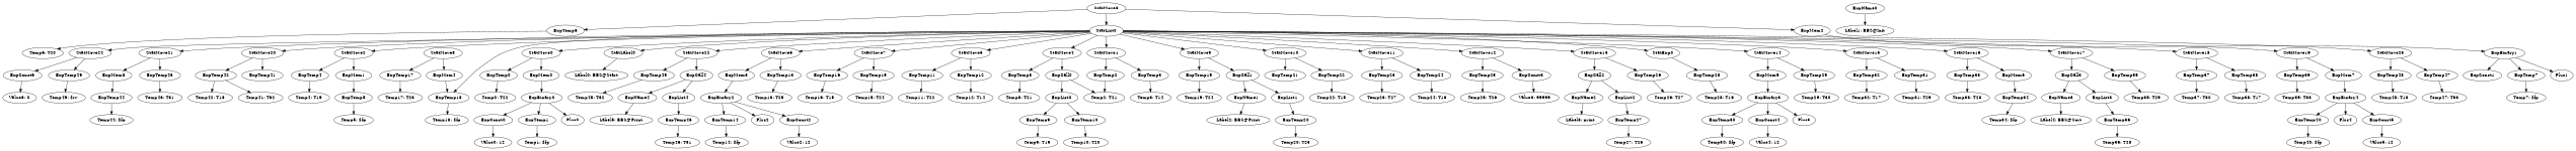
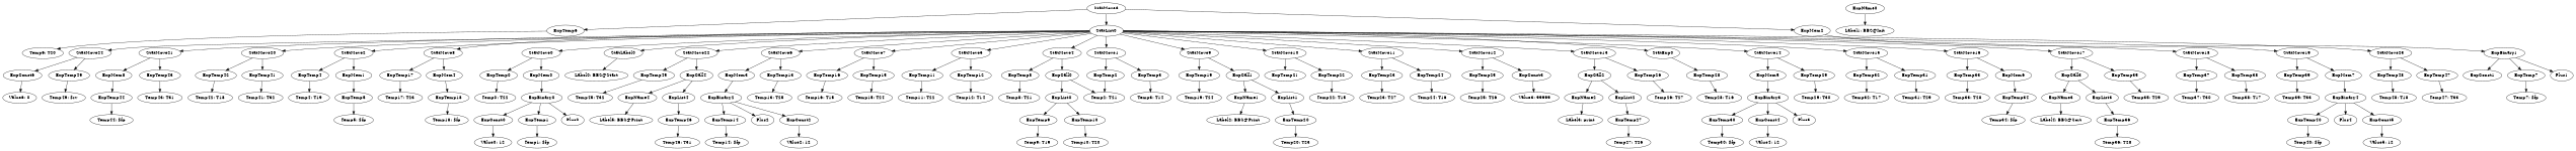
  digraph {
    ordering=out
    ExpConst6
    "Value6: 0"
    StatMove24
    ExpTemp49
    "Temp49: $rv"
    ExpTemp46
    "Temp46: T31"
    ExpName4
    "Label5: BBS@Print"
    ExpMem8
    ExpTemp44
    "Temp44: $fp"
    StatMove21
    ExpTemp43
    "Temp43: T31"
    ExpTemp42
    "Temp42: T18"
    StatMove20
    ExpTemp41
    "Temp41: T32"
    StatMove2
    ExpTemp4
    ExpMem1
    "Temp4: T19"
    ExpTemp5
    "Temp5: $fp"
    StatMove8
    ExpTemp17
    ExpMem4
    "Temp17: T23"
    ExpTemp18
    "Temp18: $fp"
    StatMove0
    ExpTemp0
    ExpMem0
    "Temp0: T22"
    ExpBinary0
    ExpConst0
    ExpTemp1
    Plus0
    ExpTemp32
    "Temp32: T17"
    ExpMem3
    ExpBinary2
    ExpTemp14
    Plus2
    ExpConst2
    "Temp14: $fp"
    "Value2: 12"
    ExpTemp37
    "Temp37: T30"
    ExpTemp19
    "Temp19: T24"
    StatLabel0
    "Label0: BBS@Start"
    ExpMem5
    ExpBinary3
    ExpTemp30
    ExpConst4
    Plus3
    "Temp30: $fp"
    "Value4: 12"
    StatMove22
    ExpTemp45
    ExpCall4
    "Temp45: T32"
    ExpList4
    StatMove6
    ExpTemp13
    "Temp13: T25"
    ExpTemp6
    "Temp6: T20"
    ExpTemp16
    "Temp16: T15"
    ExpName1
    "Label2: BBS@Print"
    ExpList0
    ExpTemp9
    ExpTemp10
    "Temp9: T19"
    "Temp10: T20"
    StatMove7
    ExpTemp15
    "Temp15: T24"
    StatMove5
    ExpTemp11
    ExpTemp12
    "Temp11: T22"
    "Temp12: T14"
    StatMove4
    ExpTemp8
    ExpCall0
    "Temp8: T21"
    "Temp2: T21"
    ExpName0
    "Label1: BBS@Init"
    "Value0: 12"
    "Temp1: $fp"
    ExpBinary1
    ExpConst1
    ExpTemp7
    Plus1
    "Temp7: $fp"
    ExpCall3
    ExpName3
    ExpList3
    "Label4: BBS@Sort"
    ExpTemp36
    "Temp36: T28"
    StatMove1
    ExpTemp2
    ExpTemp3
    "Temp3: T14"
    ExpTemp31
    "Temp31: T29"
    ExpTemp48
    "Temp48: T18"
    StatMove9
    ExpCall1
    ExpList1
    ExpTemp20
    ExpTemp34
    "Temp34: $fp"
    StatList0
    StatMove10
    StatMove11
    StatMove12
    StatMove13
    StatExp0
    StatMove14
    StatMove15
    StatMove16
    StatMove17
    StatMove18
    StatMove19
    StatMove23
    StatMove3
    ExpMem2
    ExpTemp21
    ExpTemp22
    ExpTemp23
    ExpTemp24
    ExpTemp25
    ExpConst3
    ExpCall2
    ExpTemp26
    ExpTemp28
    ExpTemp29
    ExpTemp33
    ExpMem6
    ExpTemp35
    ExpTemp38
    ExpTemp39
    ExpMem7
    ExpTemp47
    "Temp22: T15"
    "Temp23: T27"
    "Temp24: T16"
    "Temp25: T26"
    "Value3: 99999"
    ExpName2
    ExpList2
    "Temp26: T27"
    "Temp28: T16"
    "Temp29: T30"
    "Temp33: T28"
    "Temp35: T29"
    "Temp38: T17"
    "Temp39: T33"
    ExpBinary4
    "Temp47: T33"
    ExpTemp40
    Plus4
    ExpConst5
    "Temp20: T23"
    "Label3: print"
    ExpTemp27
    "Temp27: T26"
    "Temp40: $fp"
    "Value5: 12"
    ExpConst6 -> "Value6: 0"
    StatMove24 -> ExpConst6
    StatMove24 -> ExpTemp49
    ExpTemp49 -> "Temp49: $rv"
    ExpTemp46 -> "Temp46: T31"
    ExpName4 -> "Label5: BBS@Print"
    ExpMem8 -> ExpTemp44
    ExpTemp44 -> "Temp44: $fp"
    StatMove21 -> ExpMem8
    StatMove21 -> ExpTemp43
    ExpTemp43 -> "Temp43: T31"
    ExpTemp42 -> "Temp42: T18"
    StatMove20 -> ExpTemp42
    StatMove20 -> ExpTemp41
-   ExpTemp42 -> "Temp41: T32"
+   ExpTemp41 -> "Temp41: T32"
    StatMove2 -> ExpTemp4
    StatMove2 -> ExpMem1
    ExpTemp4 -> "Temp4: T19"
    ExpMem1 -> ExpTemp5
    ExpTemp5 -> "Temp5: $fp"
    StatMove8 -> ExpTemp17
    StatMove8 -> ExpMem4
    ExpTemp17 -> "Temp17: T23"
    ExpMem4 -> ExpTemp18
    ExpTemp18 -> "Temp18: $fp"
    StatMove0 -> ExpTemp0
    StatMove0 -> ExpMem0
    ExpTemp0 -> "Temp0: T22"
    ExpMem0 -> ExpBinary0
    ExpBinary0 -> ExpConst0
    ExpBinary0 -> ExpTemp1
    ExpBinary0 -> Plus0
    ExpConst0 -> "Value0: 12"
    ExpTemp1 -> "Temp1: $fp"
    ExpTemp32 -> "Temp32: T17"
    ExpMem3 -> ExpBinary2
    ExpBinary2 -> ExpTemp14
    ExpBinary2 -> Plus2
    ExpBinary2 -> ExpConst2
    ExpTemp14 -> "Temp14: $fp"
    ExpConst2 -> "Value2: 12"
    ExpTemp37 -> "Temp37: T30"
    ExpTemp19 -> "Temp19: T24"
    StatLabel0 -> "Label0: BBS@Start"
    ExpMem5 -> ExpBinary3
    ExpBinary3 -> ExpTemp30
    ExpBinary3 -> ExpConst4
    ExpBinary3 -> Plus3
    ExpTemp30 -> "Temp30: $fp"
    ExpConst4 -> "Value4: 12"
    StatMove22 -> ExpTemp45
    StatMove22 -> ExpCall4
    ExpTemp45 -> "Temp45: T32"
    ExpCall4 -> ExpName4
    ExpCall4 -> ExpList4
    ExpList4 -> ExpTemp46
    StatMove6 -> ExpMem3
    StatMove6 -> ExpTemp13
    ExpTemp13 -> "Temp13: T25"
    ExpTemp6 -> "Temp6: T20"
    ExpTemp16 -> "Temp16: T15"
    ExpName1 -> "Label2: BBS@Print"
    ExpList0 -> ExpTemp9
    ExpList0 -> ExpTemp10
    ExpTemp9 -> "Temp9: T19"
    ExpTemp10 -> "Temp10: T20"
    StatMove7 -> ExpTemp16
    StatMove7 -> ExpTemp15
    ExpTemp15 -> "Temp15: T24"
    StatMove5 -> ExpTemp11
    StatMove5 -> ExpTemp12
    ExpTemp11 -> "Temp11: T22"
    ExpTemp12 -> "Temp12: T14"
    StatMove4 -> ExpTemp8
    StatMove4 -> ExpCall0
    ExpTemp8 -> "Temp8: T21"
    ExpCall0 -> ExpList0
    ExpCall0 -> "Temp2: T21"
    ExpName0 -> "Label1: BBS@Init"
    ExpBinary1 -> ExpConst1
    ExpBinary1 -> ExpTemp7
    ExpBinary1 -> Plus1
    ExpTemp7 -> "Temp7: $fp"
    ExpCall3 -> ExpName3
    ExpCall3 -> ExpList3
    ExpName3 -> "Label4: BBS@Sort"
    ExpList3 -> ExpTemp36
    ExpTemp36 -> "Temp36: T28"
    StatMove1 -> ExpTemp2
    StatMove1 -> ExpTemp3
    ExpTemp2 -> "Temp2: T21"
    ExpTemp3 -> "Temp3: T14"
    ExpTemp31 -> "Temp31: T29"
    ExpTemp48 -> "Temp48: T18"
    StatMove9 -> ExpTemp19
    StatMove9 -> ExpCall1
    ExpCall1 -> ExpName1
    ExpCall1 -> ExpList1
    ExpList1 -> ExpTemp20
    ExpTemp20 -> "Temp20: T23"
    ExpTemp34 -> "Temp34: $fp"
    StatList0 -> StatMove24
    StatList0 -> StatMove21
    StatList0 -> StatMove20
    StatList0 -> StatMove2
-   StatList0 -> ExpTemp18
+   StatList0 -> StatMove8
    StatList0 -> StatMove0
    StatList0 -> StatLabel0
    StatList0 -> StatMove22
    StatList0 -> StatMove6
    StatList0 -> StatMove7
    StatList0 -> StatMove5
    StatList0 -> StatMove4
    StatList0 -> StatMove1
    StatList0 -> StatMove9
    StatList0 -> StatMove10
    StatList0 -> StatMove11
    StatList0 -> StatMove12
    StatList0 -> StatMove13
    StatList0 -> StatExp0
    StatList0 -> StatMove14
    StatList0 -> StatMove15
    StatList0 -> StatMove16
    StatList0 -> StatMove17
    StatList0 -> StatMove18
    StatList0 -> StatMove19
    StatList0 -> StatMove23
    StatMove10 -> ExpTemp21
    StatMove10 -> ExpTemp22
    StatMove11 -> ExpTemp23
    StatMove11 -> ExpTemp24
    StatMove12 -> ExpTemp25
    StatMove12 -> ExpConst3
    StatMove13 -> ExpCall2
    StatMove13 -> ExpTemp26
    StatExp0 -> ExpTemp28
    StatMove14 -> ExpMem5
    StatMove14 -> ExpTemp29
    StatMove15 -> ExpTemp32
    StatMove15 -> ExpTemp31
    StatMove16 -> ExpTemp33
    StatMove16 -> ExpMem6
    StatMove17 -> ExpCall3
    StatMove17 -> ExpTemp35
    StatMove18 -> ExpTemp37
    StatMove18 -> ExpTemp38
    StatMove19 -> ExpTemp39
    StatMove19 -> ExpMem7
    StatMove23 -> ExpTemp48
    StatMove23 -> ExpTemp47
    StatMove3 -> ExpTemp6
    StatMove3 -> StatList0
    StatMove3 -> ExpMem2
    ExpMem2 -> ExpBinary1
    ExpTemp22 -> "Temp22: T15"
    ExpTemp23 -> "Temp23: T27"
    ExpTemp24 -> "Temp24: T16"
    ExpTemp25 -> "Temp25: T26"
    ExpConst3 -> "Value3: 99999"
    ExpCall2 -> ExpName2
    ExpCall2 -> ExpList2
    ExpTemp26 -> "Temp26: T27"
    ExpTemp28 -> "Temp28: T16"
    ExpTemp29 -> "Temp29: T30"
    ExpTemp33 -> "Temp33: T28"
    ExpMem6 -> ExpTemp34
    ExpTemp35 -> "Temp35: T29"
    ExpTemp38 -> "Temp38: T17"
    ExpTemp39 -> "Temp39: T33"
    ExpMem7 -> ExpBinary4
    ExpTemp47 -> "Temp47: T33"
    ExpName2 -> "Label3: print"
    ExpList2 -> ExpTemp27
    ExpBinary4 -> ExpTemp40
    ExpBinary4 -> Plus4
    ExpBinary4 -> ExpConst5
    ExpTemp40 -> "Temp40: $fp"
    ExpConst5 -> "Value5: 12"
    ExpTemp27 -> "Temp27: T26"
  }
